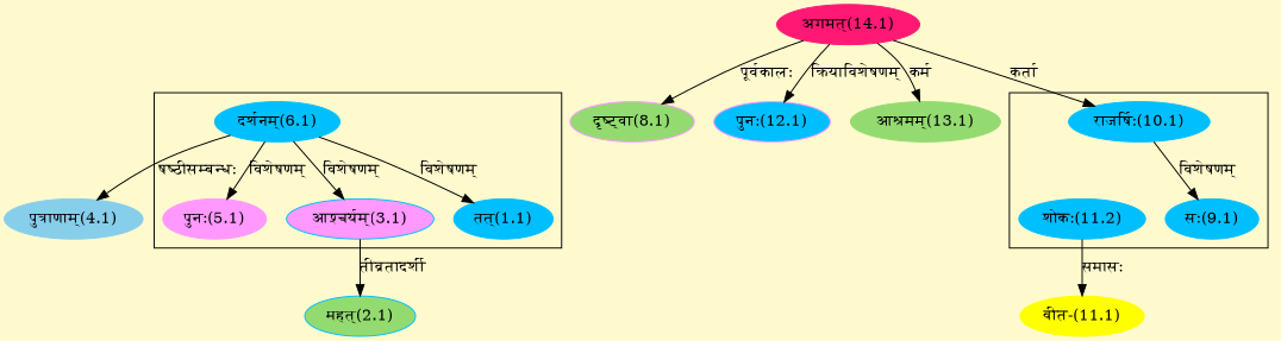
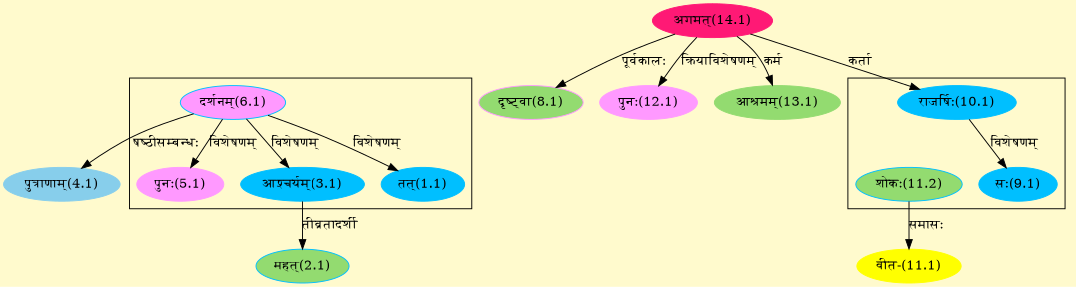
  digraph {
    bgcolor=lemonchiffon1
    compound=true
    rankdir=BT
    node [color="#00BFFF" style=filled]
    edge [dir=back]
    n1 [label="तत्(1.1)"]
-   n2 [label="दर्शनम्(6.1)"]
-   n3 [label="आश्चर्यम्(3.1)" fillcolor="#FF99FF"]
+   n2 [label="दर्शनम्(6.1)" fillcolor="#FF99FF"]
+   n3 [label="आश्चर्यम्(3.1)"]
    n4 [color="#FF99FF" label="पुनः(5.1)"]
    n5 [label="सः(9.1)"]
    n6 [label="राजर्षिः(10.1)"]
-   n7 [label="शोकः(11.2)"]
+   n7 [label="शोकः(11.2)" fillcolor="#93DB70"]
    n8 [color="#FF1975" label="अगमत्(14.1)"]
    n9 [fillcolor="#93DB70" label="महत्(2.1)"]
    n10 [color="#87CEEB" label="पुत्राणाम्(4.1)"]
    n11 [color="#FF99FF" fillcolor="#93DB70" label="दृष्ट्वा(8.1)"]
    n12 [color="#FFFF00" label="वीत-(11.1)"]
-   n13 [color="#FF99FF" label="पुनः(12.1)" fillcolor="#00BFFF"]
+   n13 [color="#FF99FF" label="पुनः(12.1)"]
    n14 [color="#93DB70" label="आश्रमम्(13.1)"]
    subgraph cluster_1 {
      n1
      n2
      n3
      n4
    }
    subgraph cluster_2 {
      n5
      n6
      n7
    }
    n1 -> n2 [label="विशेषणम्"]
    n3 -> n2 [label="विशेषणम्"]
    n4 -> n2 [label="विशेषणम्"]
    n5 -> n6 [label="विशेषणम्"]
    n6 -> n8 [label="कर्ता"]
    n9 -> n3 [label="तीव्रतादर्शी"]
    n10 -> n2 [label="षष्ठीसम्बन्धः"]
    n11 -> n8 [label="पूर्वकालः"]
    n12 -> n7 [label="समासः"]
    n13 -> n8 [label="क्रियाविशेषणम्"]
    n14 -> n8 [label="कर्म"]
  }
